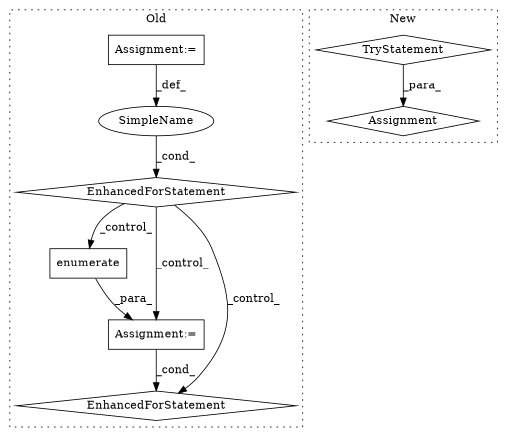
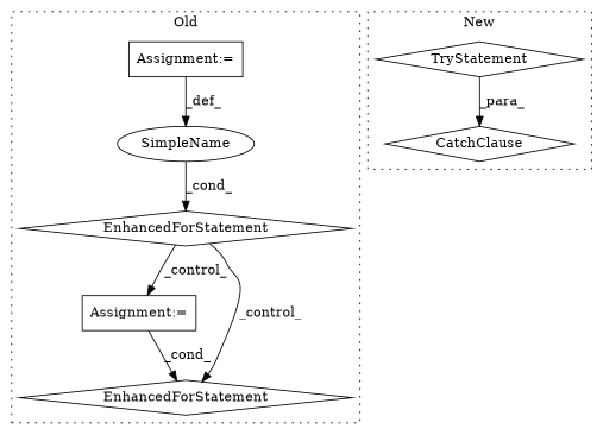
  digraph {
    node [a=7 l="169,2" s="7991,8244" shape=diamond]
-   n1 [a=32 l="10,1" label=enumerate s="8180,8243" shape=box]
    n2 [label="Assignment:=" shape=box]
    n3 [a=70 label=EnhancedForStatement]
    n4 [a=42 l=5 label=SimpleName s=7870 shape=ellipse]
    n5 [a=70 l="61,2" label=EnhancedForStatement s="7805,7893"]
    n6 [l="61,2" label="Assignment:=" s="7805,7893" shape=box]
    n7 [a=54 l=4 label=TryStatement s=8948]
-   n8 [a=12 l="15,2" label=Assignment s="10010,10070"]
+   n8 [a=12 l="15,2" label=CatchClause s="10010,10070"]
    subgraph cluster_1 {
      label=Old
      style=dotted
-     n1
      n2
      n3
      n4
      n5
      n6
    }
    subgraph cluster_2 {
      label=New
      style=dotted
      n7
      n8
    }
-   n1 -> n2 [label=_para_]
    n2 -> n3 [label=_cond_]
    n4 -> n5 [label=_cond_]
-   n5 -> n1 [label=_control_]
    n5 -> n2 [label=_control_]
    n5 -> n3 [label=_control_]
    n6 -> n4 [label=_def_]
    n7 -> n8 [label=_para_]
  }
